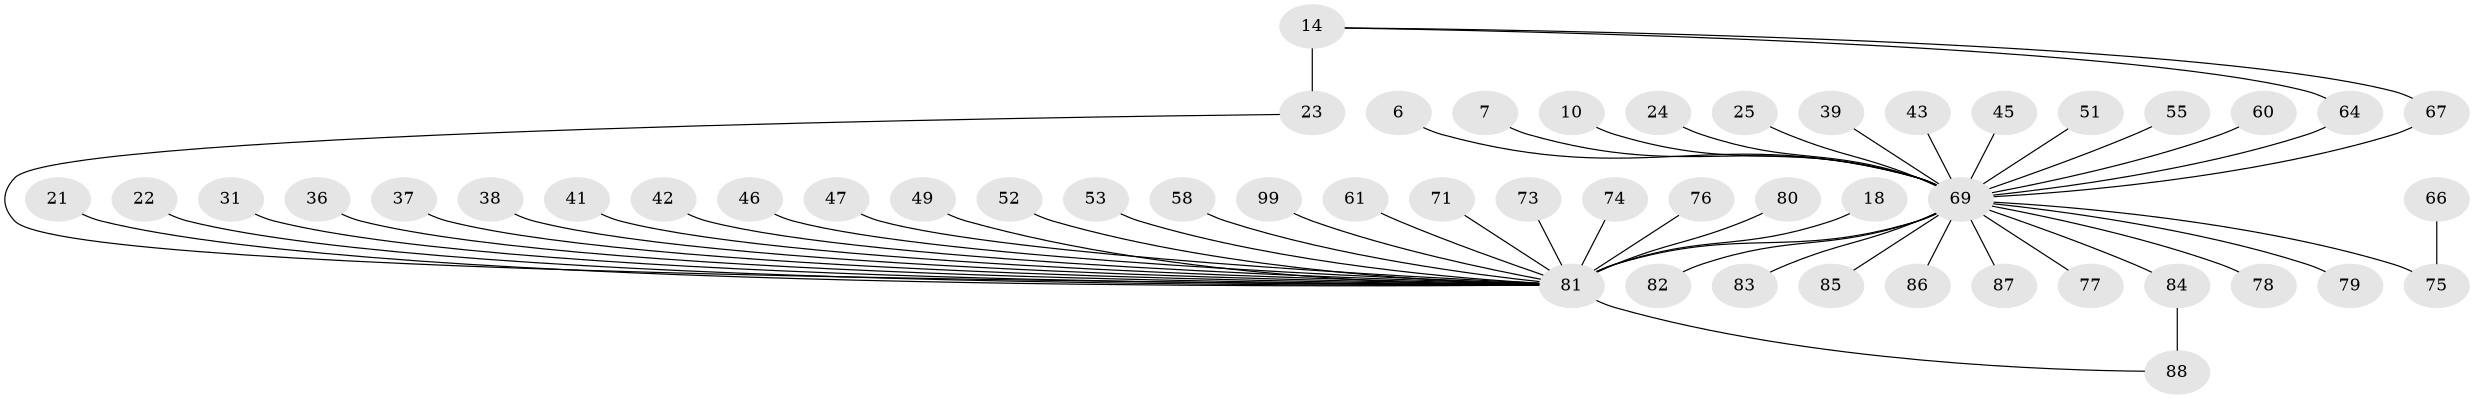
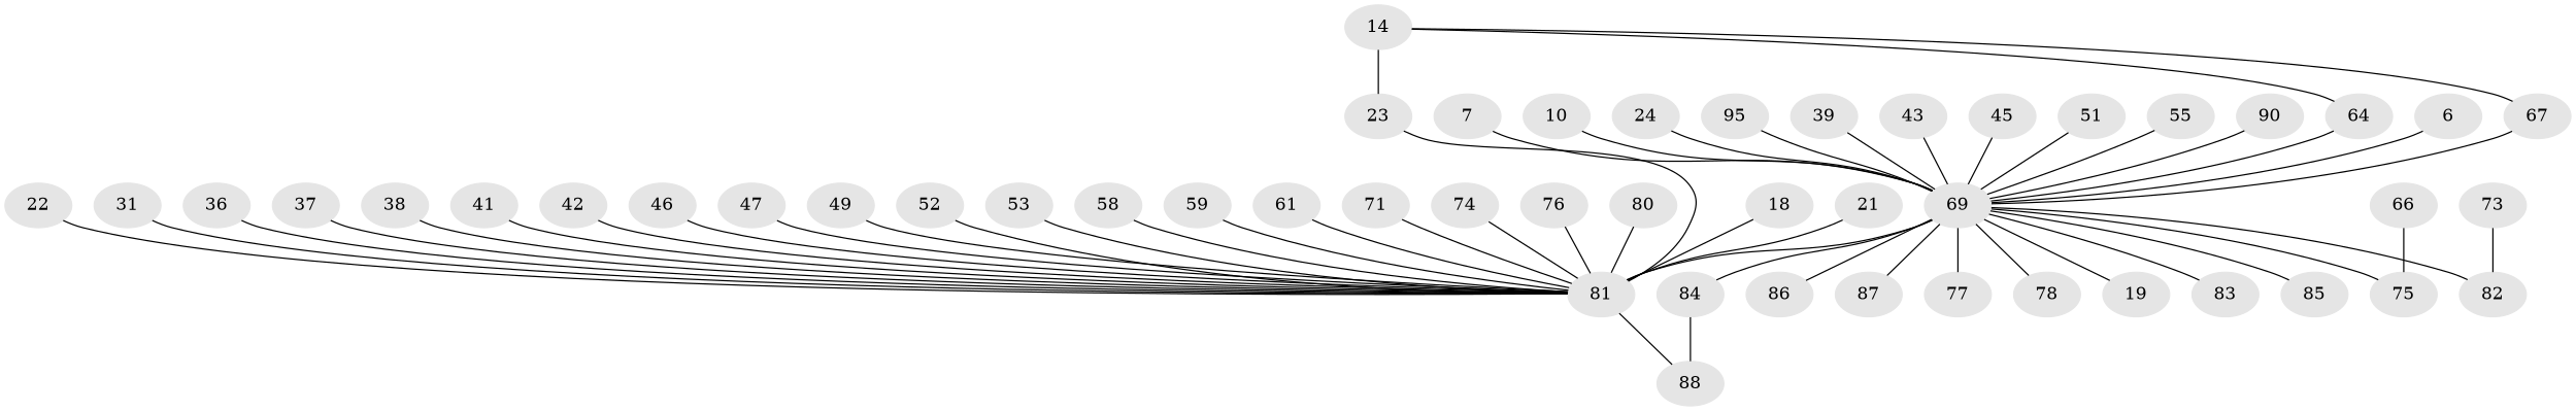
  graph {
    node [color=gray90 style=filled]
    69 [super="+3+8+62"]
    81 [super="+35+17+30+72+15+27"]
    84 [super="+12+56"]
    75 [super="+70"]
    77
    78
-   79
+   79 [label=19]
    82
    83
    85
    86
    87
    6
    7 [super="+5"]
    10
    64 [super="+63"]
    14
    67 [super="+28+65"]
    23
    88 [super="+68"]
    18
    21
    22
    24
-   25
+   25 [label=95]
    31
    36
    37
    38
    39
    41
    42
    43 [super="+19"]
    45
    46
    47
    49
    51
    52
    53
    55
    58
-   59 [label=99]
-   60
+   59
+   60 [label=90]
    61
    66
    71
    73
    74
    76
    80
    69 -- 81 [weight=17]
    69 -- 84 [weight=2]
    69 -- 75 [weight=3]
    69 -- 77
    69 -- 78
    69 -- 79
    69 -- 82
    69 -- 83
    69 -- 85 [weight=2]
    69 -- 86 [weight=2]
    69 -- 87
    81 -- 88
    84 -- 88 [weight=2]
    6 -- 69
    7 -- 69
    10 -- 69
    64 -- 69
    14 -- 64
    14 -- 67
    14 -- 23 [weight=3]
    67 -- 69 [weight=3]
    23 -- 81
    18 -- 81 [weight=2]
    21 -- 81
    22 -- 81
    24 -- 69
    25 -- 69 [weight=2]
    31 -- 81
    36 -- 81
    37 -- 81
    38 -- 81
    39 -- 69 [weight=2]
    41 -- 81
    42 -- 81
    43 -- 69
    45 -- 69
    46 -- 81
    47 -- 81
    49 -- 81
    51 -- 69
    52 -- 81
    53 -- 81
    55 -- 69
    58 -- 81
    59 -- 81
    60 -- 69
    61 -- 81
    66 -- 75
    71 -- 81
-   73 -- 81
+   73 -- 82
    74 -- 81
    76 -- 81
    80 -- 81
  }
